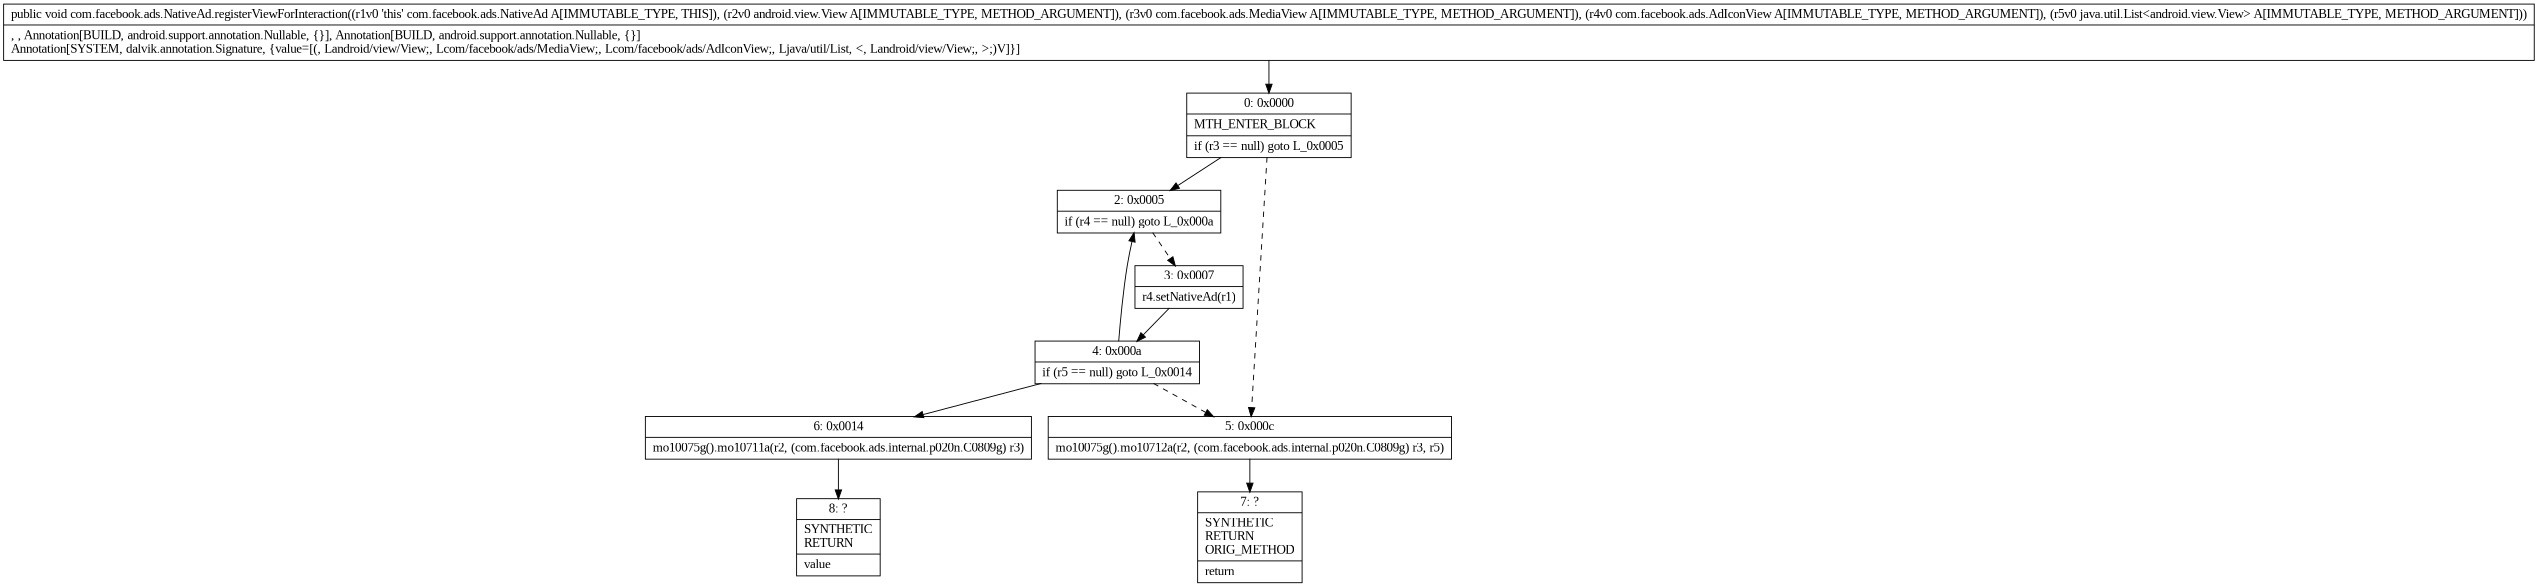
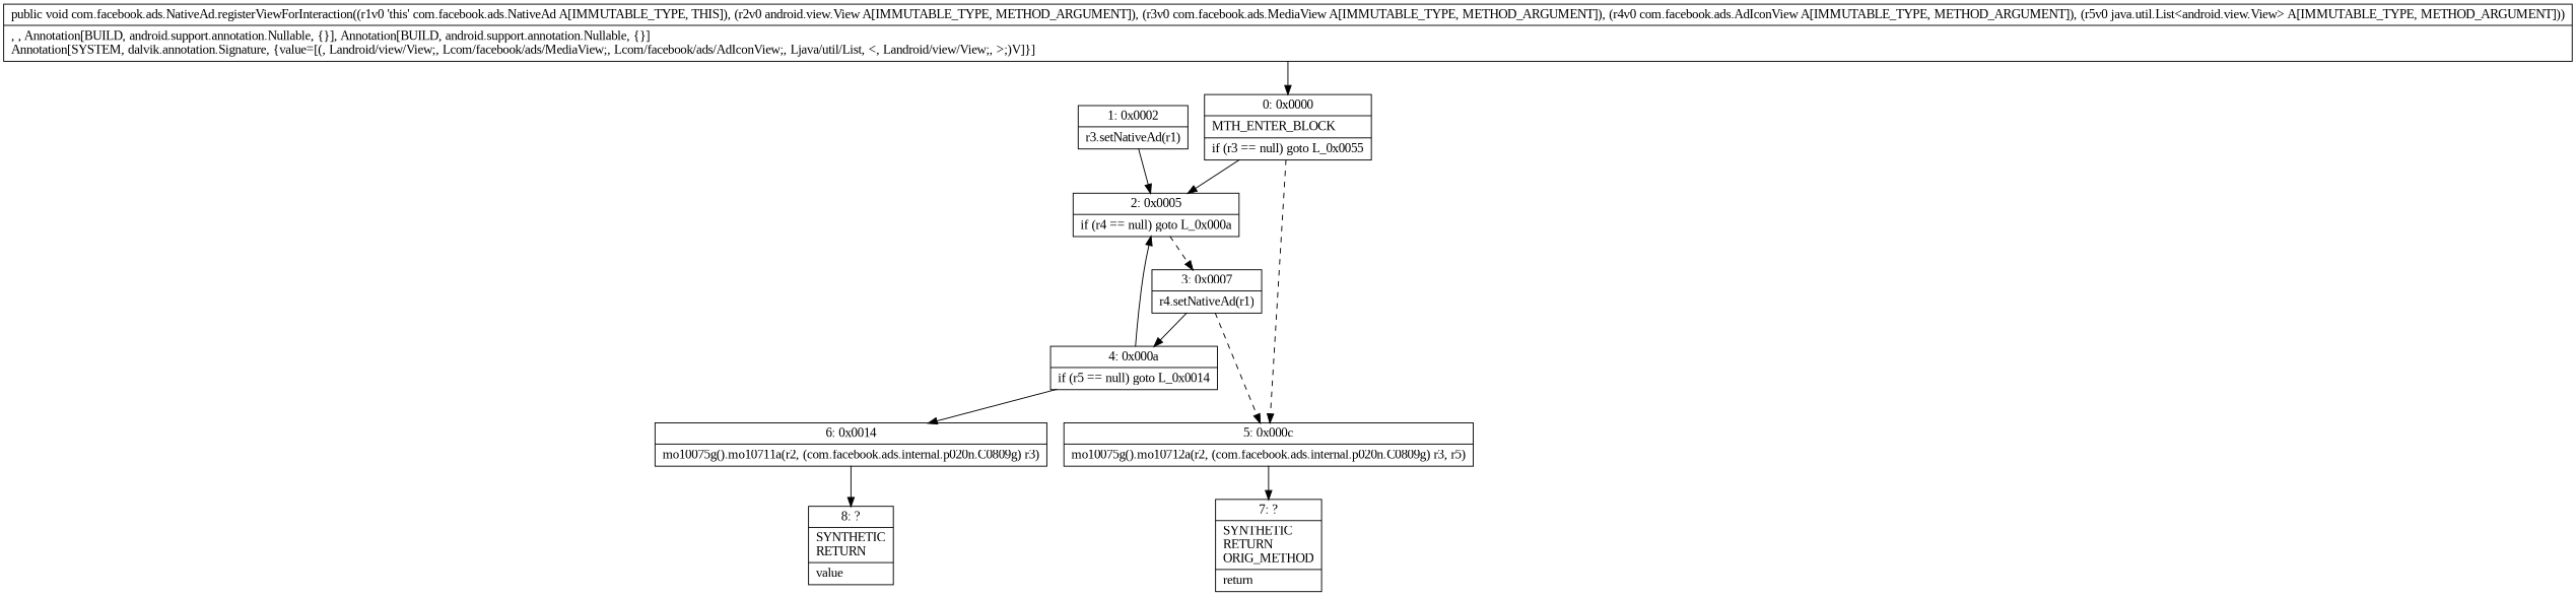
  digraph {
    fontname="Liberation Serif"
    node [fontname="Liberation Serif" shape=record]
    edge [fontname="Liberation Serif"]
-   n1 [label="{0\:\ 0x0000|MTH_ENTER_BLOCK\l|if (r3 == null) goto L_0x0005\l}"]
+   n1 [label="{0\:\ 0x0000|MTH_ENTER_BLOCK\l|if (r3 == null) goto L_0x0055\l}"]
    n2 [label="{2\:\ 0x0005|if (r4 == null) goto L_0x000a\l}"]
    n3 [label="{5\:\ 0x000c|mo10075g().mo10712a(r2, (com.facebook.ads.internal.p020n.C0809g) r3, r5)\l}"]
+   n4 [label="{1\:\ 0x0002|r3.setNativeAd(r1)\l}"]
    n5 [label="{3\:\ 0x0007|r4.setNativeAd(r1)\l}"]
    n6 [label="{4\:\ 0x000a|if (r5 == null) goto L_0x0014\l}"]
    n7 [label="{6\:\ 0x0014|mo10075g().mo10711a(r2, (com.facebook.ads.internal.p020n.C0809g) r3)\l}"]
    n8 [label="{7\:\ ?|SYNTHETIC\lRETURN\lORIG_METHOD\l|return\l}"]
    n9 [label="{8\:\ ?|SYNTHETIC\lRETURN\l|value\l}"]
    n10 [label="{public void com.facebook.ads.NativeAd.registerViewForInteraction((r1v0 'this' com.facebook.ads.NativeAd A[IMMUTABLE_TYPE, THIS]), (r2v0 android.view.View A[IMMUTABLE_TYPE, METHOD_ARGUMENT]), (r3v0 com.facebook.ads.MediaView A[IMMUTABLE_TYPE, METHOD_ARGUMENT]), (r4v0 com.facebook.ads.AdIconView A[IMMUTABLE_TYPE, METHOD_ARGUMENT]), (r5v0 java.util.List\<android.view.View\> A[IMMUTABLE_TYPE, METHOD_ARGUMENT]))  | , , Annotation[BUILD, android.support.annotation.Nullable, \{\}], Annotation[BUILD, android.support.annotation.Nullable, \{\}]\lAnnotation[SYSTEM, dalvik.annotation.Signature, \{value=[(, Landroid\/view\/View;, Lcom\/facebook\/ads\/MediaView;, Lcom\/facebook\/ads\/AdIconView;, Ljava\/util\/List, \<, Landroid\/view\/View;, \>;)V]\}]\l}"]
    n1 -> n2
    n1 -> n3 [style=dashed]
    n2 -> n5 [style=dashed]
    n3 -> n8
+   n4 -> n2
    n5 -> n6
    n6 -> n2
-   n6 -> n3 [style=dashed]
+   n5 -> n3 [style=dashed]
    n6 -> n7
    n7 -> n9
    n10 -> n1
  }
